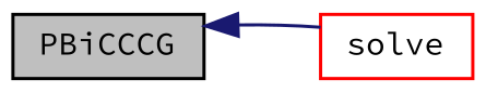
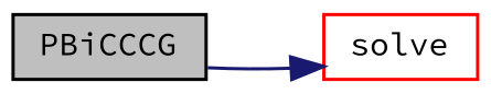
  digraph {
    rankdir=LR
    fontname="Source Code Pro"
    node [fontname="Source Code Pro" fontsize=10 shape=record]
    n1 [color=black fillcolor=grey75 fontcolor=black height=0.2 label=PBiCCCG style=filled width=0.4]
    n2 [color=red height=0.2 label=solve width=0.4]
-   n2 -> n1 [color=midnightblue fontname="Source Code Pro" fontsize=10 labelfontname=FreeSans labelfontsize=10 style=solid]
+   n1 -> n2 [color=midnightblue fontname="Source Code Pro" fontsize=10 labelfontname=FreeSans labelfontsize=10 style=solid]
  }
